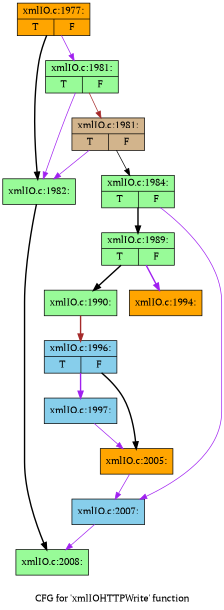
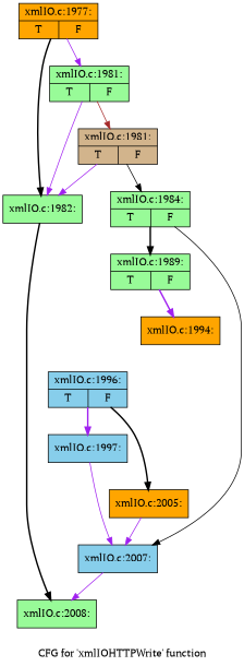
  digraph {
    fontname="PT Serif"
    label="CFG for 'xmlIOHTTPWrite' function"
    node [fillcolor=palegreen fontname="PT Serif" shape=record style=filled]
    edge [color=purple fontname="PT Serif" style=solid]
    n1 [fillcolor=orange label="{xmlIO.c:1977:|{<s0>T|<s1>F}}"]
    n2 [label="{xmlIO.c:1982:}"]
    n3 [label="{xmlIO.c:1981:|{<s0>T|<s1>F}}"]
    n4 [label="{xmlIO.c:2008:}"]
    n5 [fillcolor=tan label="{xmlIO.c:1981:|{<s0>T|<s1>F}}"]
    n6 [label="{xmlIO.c:1984:|{<s0>T|<s1>F}}"]
    n7 [label="{xmlIO.c:1989:|{<s0>T|<s1>F}}"]
    n8 [fillcolor=skyblue label="{xmlIO.c:2007:}"]
-   n9 [label="{xmlIO.c:1990:}"]
    n10 [fillcolor=orange label="{xmlIO.c:1994:}"]
    n11 [fillcolor=skyblue label="{xmlIO.c:1996:|{<s0>T|<s1>F}}"]
    n12 [fillcolor=skyblue label="{xmlIO.c:1997:}"]
    n13 [fillcolor=orange label="{xmlIO.c:2005:}"]
    n1 -> n2 [color=black style=bold]
    n1 -> n3
    n2 -> n4 [color=black style=bold]
    n3 -> n2
    n3 -> n5 [color=brown]
    n5 -> n2
    n5 -> n6 [color=black]
    n6 -> n7 [color=black style=bold]
-   n6 -> n8
-   n7 -> n9 [color=black style=bold]
+   n6 -> n8 [color=black]
    n7 -> n10 [style=bold]
    n8 -> n4
-   n9 -> n11 [color=brown style=bold]
    n11 -> n12 [style=bold]
    n11 -> n13 [color=black style=bold]
-   n12 -> n13
+   n12 -> n8
    n13 -> n8
  }
